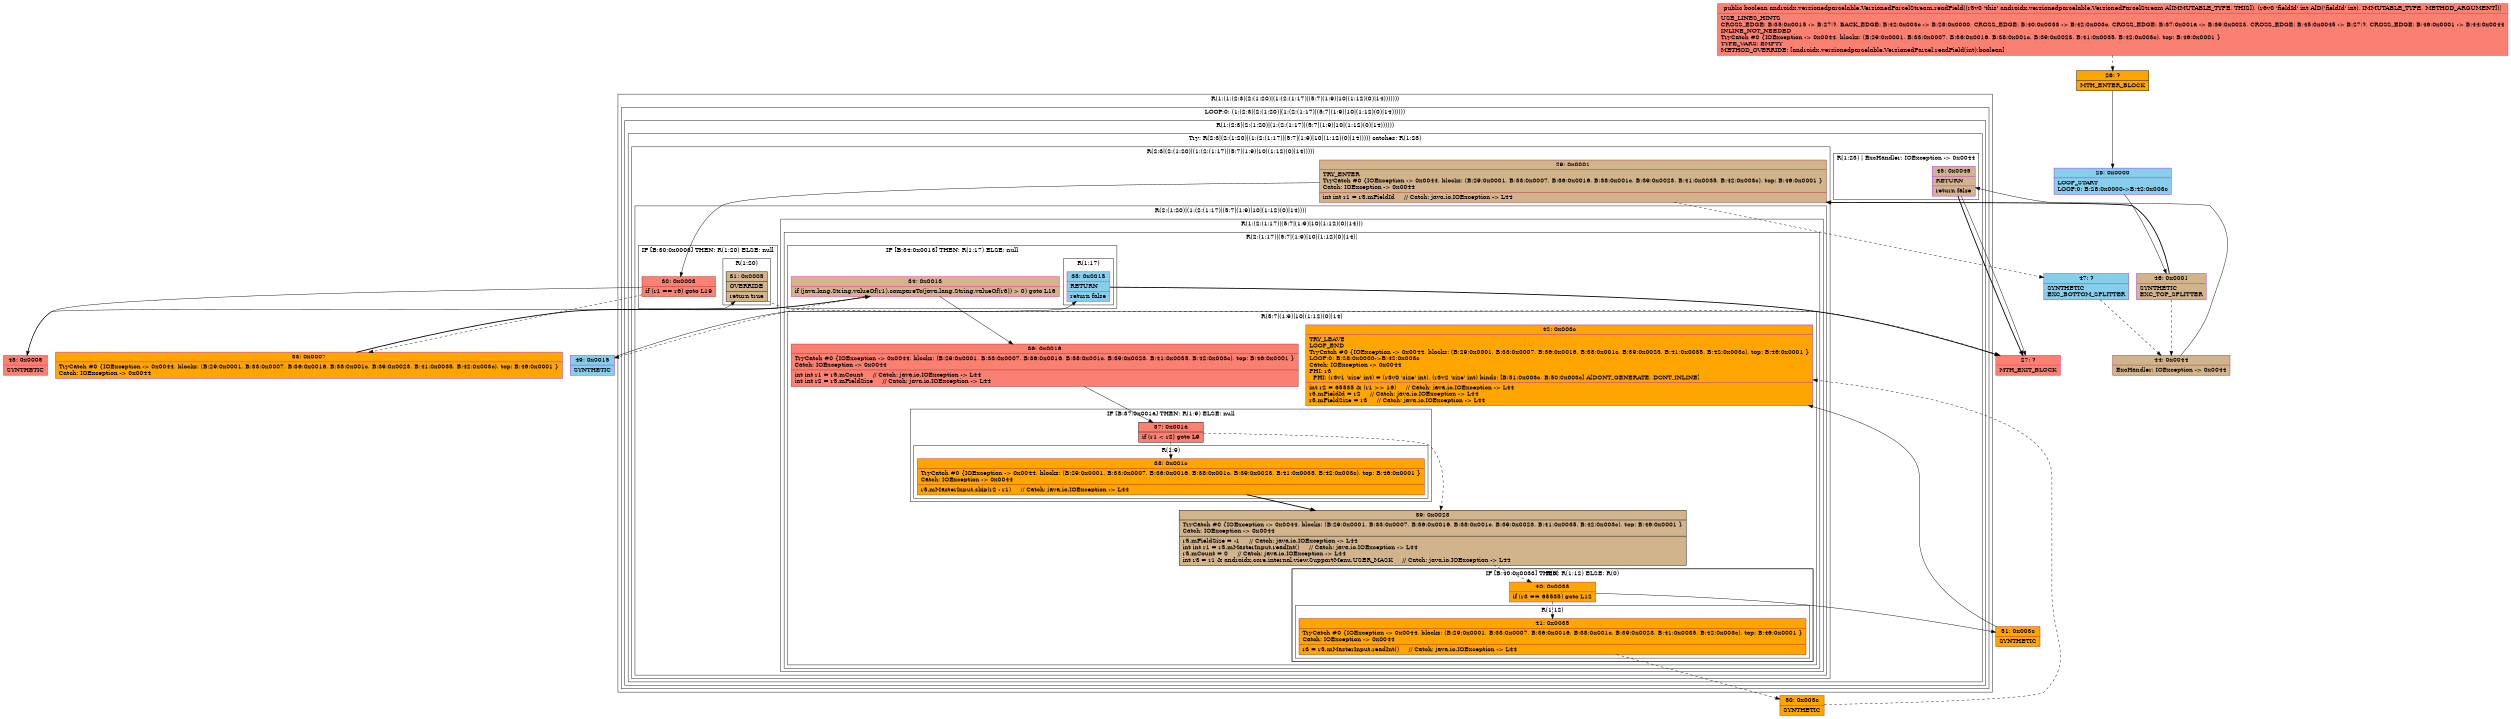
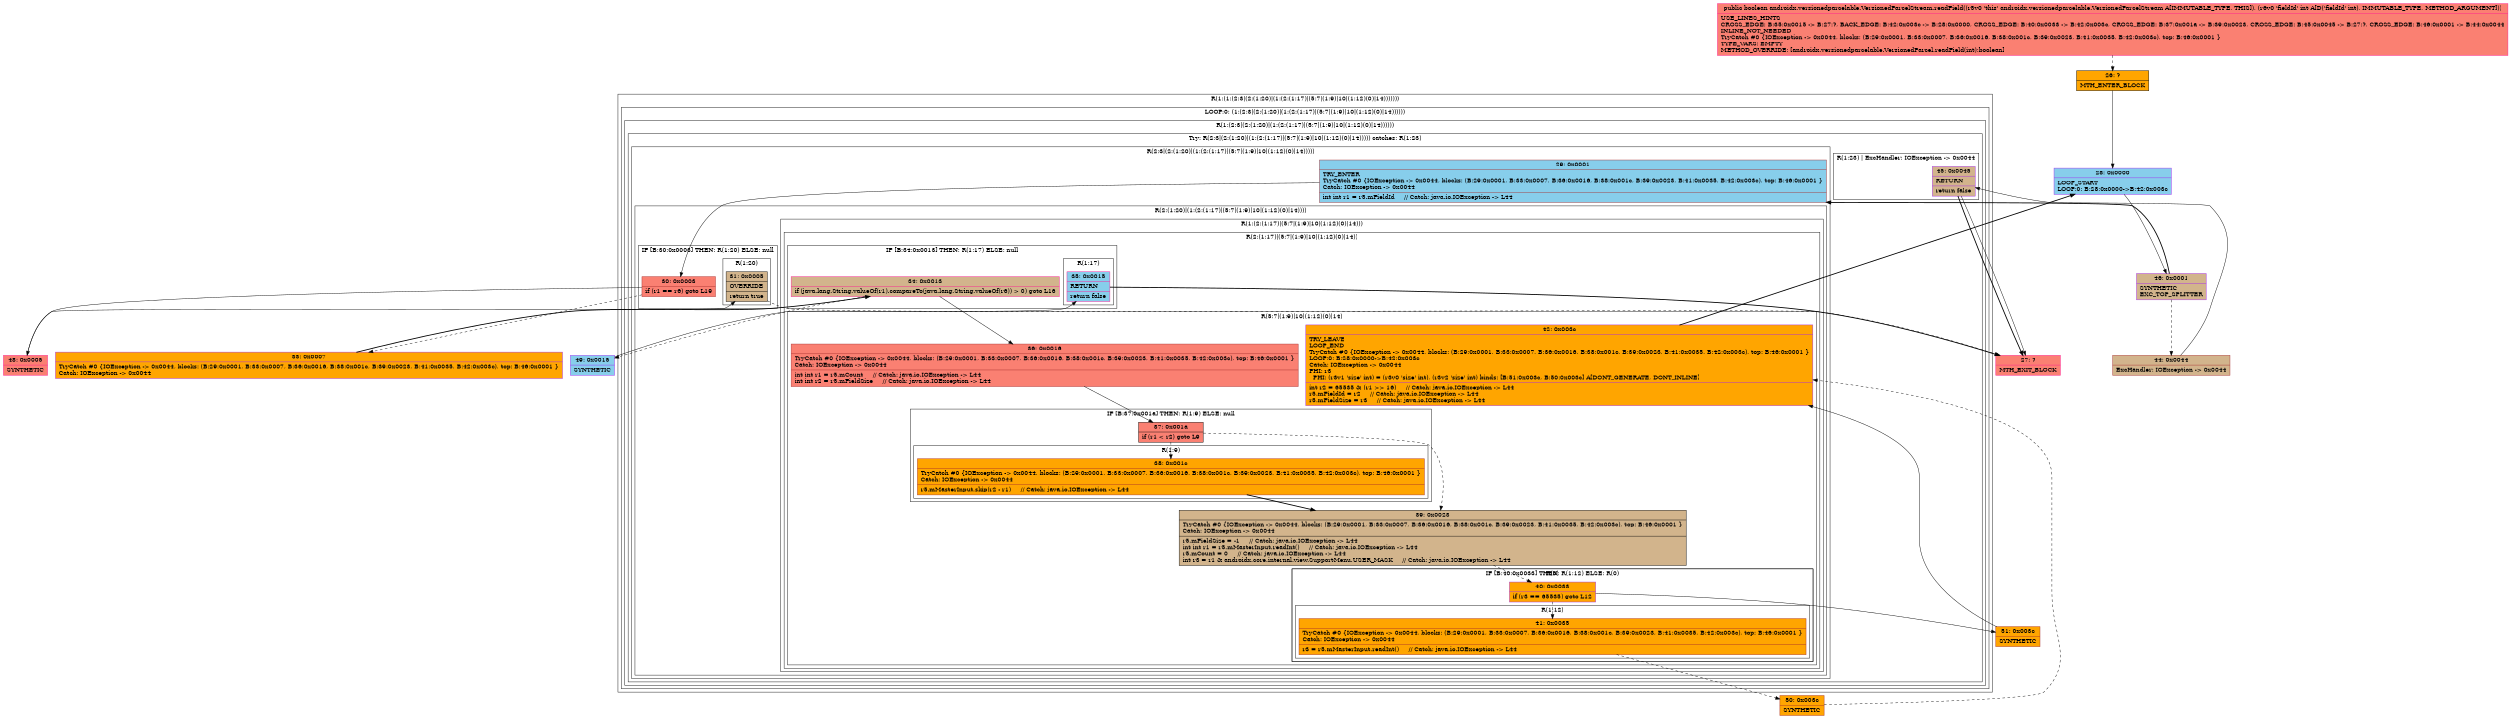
  digraph {
    node [color=brown fillcolor=orange shape=record style=filled]
    edge [style=dashed]
    n1 [color=black fillcolor=tan label="{31\:\ 0x0005|OVERRIDE\l|return true\l}"]
    n2 [fillcolor=salmon label="{30\:\ 0x0003|if (r1 == r6) goto L19\l}"]
    n3 [color=deeppink fillcolor=skyblue label="{35\:\ 0x0015|RETURN\l|return false\l}"]
    n4 [color=deeppink fillcolor=tan label="{34\:\ 0x0013|if (java.lang.String.valueOf(r1).compareTo(java.lang.String.valueOf(r6)) \> 0) goto L16\l}"]
    n5 [label="{38\:\ 0x001c|TryCatch #0 \{IOException \-\> 0x0044, blocks: (B:29:0x0001, B:33:0x0007, B:36:0x0016, B:38:0x001c, B:39:0x0023, B:41:0x0035, B:42:0x003c), top: B:46:0x0001 \}\lCatch: IOException \-\> 0x0044\l|r5.mMasterInput.skip(r2 \- r1)     \/\/ Catch: java.io.IOException \-\> L44\l}"]
    n6 [color=black fillcolor=salmon label="{37\:\ 0x001a|if (r1 \< r2) goto L9\l}"]
    n7 [label="{41\:\ 0x0035|TryCatch #0 \{IOException \-\> 0x0044, blocks: (B:29:0x0001, B:33:0x0007, B:36:0x0016, B:38:0x001c, B:39:0x0023, B:41:0x0035, B:42:0x003c), top: B:46:0x0001 \}\lCatch: IOException \-\> 0x0044\l|r3 = r5.mMasterInput.readInt()     \/\/ Catch: java.io.IOException \-\> L44\l}"]
    n8 [color=purple label="{40\:\ 0x0033|if (r3 == 65535) goto L12\l}"]
    n9 [fillcolor=salmon label="{36\:\ 0x0016|TryCatch #0 \{IOException \-\> 0x0044, blocks: (B:29:0x0001, B:33:0x0007, B:36:0x0016, B:38:0x001c, B:39:0x0023, B:41:0x0035, B:42:0x003c), top: B:46:0x0001 \}\lCatch: IOException \-\> 0x0044\l|int int r1 = r5.mCount     \/\/ Catch: java.io.IOException \-\> L44\lint int r2 = r5.mFieldSize     \/\/ Catch: java.io.IOException \-\> L44\l}"]
    n10 [color=black fillcolor=tan label="{39\:\ 0x0023|TryCatch #0 \{IOException \-\> 0x0044, blocks: (B:29:0x0001, B:33:0x0007, B:36:0x0016, B:38:0x001c, B:39:0x0023, B:41:0x0035, B:42:0x003c), top: B:46:0x0001 \}\lCatch: IOException \-\> 0x0044\l|r5.mFieldSize = \-1     \/\/ Catch: java.io.IOException \-\> L44\lint int r1 = r5.mMasterInput.readInt()     \/\/ Catch: java.io.IOException \-\> L44\lr5.mCount = 0     \/\/ Catch: java.io.IOException \-\> L44\lint r3 = r1 & androidx.core.internal.view.SupportMenu.USER_MASK     \/\/ Catch: java.io.IOException \-\> L44\l}"]
    n11 [color=purple label="{42\:\ 0x003c|TRY_LEAVE\lLOOP_END\lTryCatch #0 \{IOException \-\> 0x0044, blocks: (B:29:0x0001, B:33:0x0007, B:36:0x0016, B:38:0x001c, B:39:0x0023, B:41:0x0035, B:42:0x003c), top: B:46:0x0001 \}\lLOOP:0: B:28:0x0000\-\>B:42:0x003c\lCatch: IOException \-\> 0x0044\lPHI: r3 \l  PHI: (r3v1 'size' int) = (r3v0 'size' int), (r3v2 'size' int) binds: [B:51:0x003c, B:50:0x003c] A[DONT_GENERATE, DONT_INLINE]\l|int r2 = 65535 & (r1 \>\> 16)     \/\/ Catch: java.io.IOException \-\> L44\lr5.mFieldId = r2     \/\/ Catch: java.io.IOException \-\> L44\lr5.mFieldSize = r3     \/\/ Catch: java.io.IOException \-\> L44\l}"]
-   n12 [fillcolor=tan label="{29\:\ 0x0001|TRY_ENTER\lTryCatch #0 \{IOException \-\> 0x0044, blocks: (B:29:0x0001, B:33:0x0007, B:36:0x0016, B:38:0x001c, B:39:0x0023, B:41:0x0035, B:42:0x003c), top: B:46:0x0001 \}\lCatch: IOException \-\> 0x0044\l|int int r1 = r5.mFieldId     \/\/ Catch: java.io.IOException \-\> L44\l}"]
+   n12 [fillcolor=skyblue label="{29\:\ 0x0001|TRY_ENTER\lTryCatch #0 \{IOException \-\> 0x0044, blocks: (B:29:0x0001, B:33:0x0007, B:36:0x0016, B:38:0x001c, B:39:0x0023, B:41:0x0035, B:42:0x003c), top: B:46:0x0001 \}\lCatch: IOException \-\> 0x0044\l|int int r1 = r5.mFieldId     \/\/ Catch: java.io.IOException \-\> L44\l}"]
    n13 [color=purple fillcolor=tan label="{45\:\ 0x0045|RETURN\l|return false\l}"]
    n14 [color=deeppink fillcolor=salmon label="{27\:\ ?|MTH_EXIT_BLOCK\l}"]
    n15 [color=purple label="{33\:\ 0x0007|TryCatch #0 \{IOException \-\> 0x0044, blocks: (B:29:0x0001, B:33:0x0007, B:36:0x0016, B:38:0x001c, B:39:0x0023, B:41:0x0035, B:42:0x003c), top: B:46:0x0001 \}\lCatch: IOException \-\> 0x0044\l}"]
    n16 [color=deeppink fillcolor=salmon label="{48\:\ 0x0005|SYNTHETIC\l}"]
    n17 [color=purple fillcolor=skyblue label="{49\:\ 0x0015|SYNTHETIC\l}"]
    n18 [label="{50\:\ 0x003c|SYNTHETIC\l}"]
    n19 [label="{51\:\ 0x003c|SYNTHETIC\l}"]
    n20 [color=purple fillcolor=skyblue label="{28\:\ 0x0000|LOOP_START\lLOOP:0: B:28:0x0000\-\>B:42:0x003c\l}"]
-   n21 [color=purple fillcolor=skyblue label="{47\:\ ?|SYNTHETIC\lEXC_BOTTOM_SPLITTER\l}"]
    n22 [fillcolor=tan label="{44\:\ 0x0044|ExcHandler: IOException \-\> 0x0044\l}"]
    n23 [color=purple fillcolor=tan label="{46\:\ 0x0001|SYNTHETIC\lEXC_TOP_SPLITTER\l}"]
    n24 [color=black label="{26\:\ ?|MTH_ENTER_BLOCK\l}"]
    n25 [color=deeppink fillcolor=salmon label="{public boolean androidx.versionedparcelable.VersionedParcelStream.readField((r5v0 'this' androidx.versionedparcelable.VersionedParcelStream A[IMMUTABLE_TYPE, THIS]), (r6v0 'fieldId' int A[D('fieldId' int), IMMUTABLE_TYPE, METHOD_ARGUMENT]))  | USE_LINES_HINTS\lCROSS_EDGE: B:35:0x0015 \-\> B:27:?, BACK_EDGE: B:42:0x003c \-\> B:28:0x0000, CROSS_EDGE: B:40:0x0033 \-\> B:42:0x003c, CROSS_EDGE: B:37:0x001a \-\> B:39:0x0023, CROSS_EDGE: B:45:0x0045 \-\> B:27:?, CROSS_EDGE: B:46:0x0001 \-\> B:44:0x0044\lINLINE_NOT_NEEDED\lTryCatch #0 \{IOException \-\> 0x0044, blocks: (B:29:0x0001, B:33:0x0007, B:36:0x0016, B:38:0x001c, B:39:0x0023, B:41:0x0035, B:42:0x003c), top: B:46:0x0001 \}\lTYPE_VARS: EMPTY\lMETHOD_OVERRIDE: [androidx.versionedparcelable.VersionedParcel.readField(int):boolean]\l}"]
    subgraph cluster_1 {
      label="R(1:(1:(2:3|(2:(1:20)|(1:(2:(1:17)|(5:7|(1:9)|10|(1:12)(0)|14)))))))"
      subgraph cluster_2 {
        label="LOOP:0: (1:(2:3|(2:(1:20)|(1:(2:(1:17)|(5:7|(1:9)|10|(1:12)(0)|14))))))"
        subgraph cluster_3 {
          label="R(1:(2:3|(2:(1:20)|(1:(2:(1:17)|(5:7|(1:9)|10|(1:12)(0)|14))))))"
          subgraph cluster_4 {
            label="Try: R(2:3|(2:(1:20)|(1:(2:(1:17)|(5:7|(1:9)|10|(1:12)(0)|14))))) catches: R(1:23)"
            subgraph cluster_5 {
              label="R(2:3|(2:(1:20)|(1:(2:(1:17)|(5:7|(1:9)|10|(1:12)(0)|14)))))"
              n12
              subgraph cluster_6 {
                label="R(2:(1:20)|(1:(2:(1:17)|(5:7|(1:9)|10|(1:12)(0)|14))))"
                subgraph cluster_7 {
                  label="IF [B:30:0x0003] THEN: R(1:20) ELSE: null"
                  n2
                  subgraph cluster_8 {
                    label="R(1:20)"
                    n1
                  }
                }
                subgraph cluster_9 {
                  label="R(1:(2:(1:17)|(5:7|(1:9)|10|(1:12)(0)|14)))"
                  subgraph cluster_10 {
                    label="R(2:(1:17)|(5:7|(1:9)|10|(1:12)(0)|14))"
                    subgraph cluster_11 {
                      label="IF [B:34:0x0013] THEN: R(1:17) ELSE: null"
                      n4
                      subgraph cluster_12 {
                        label="R(1:17)"
                        n3
                      }
                    }
                    subgraph cluster_13 {
                      label="R(5:7|(1:9)|10|(1:12)(0)|14)"
                      n9
                      n10
                      n11
                      subgraph cluster_14 {
                        label="IF [B:37:0x001a] THEN: R(1:9) ELSE: null"
                        n6
                        subgraph cluster_15 {
                          label="R(1:9)"
                          n5
                        }
                      }
                      subgraph cluster_16 {
                        label="IF [B:40:0x0033] THEN: R(1:12) ELSE: R(0)"
                        n8
                        subgraph cluster_17 {
                          label="R(1:12)"
                          n7
                        }
                        subgraph cluster_18 {
                          label="R(0)"
                        }
                      }
                    }
                  }
                }
              }
            }
            subgraph cluster_19 {
              label="R(1:23) | ExcHandler: IOException \-\> 0x0044\l"
              n13
            }
          }
        }
      }
    }
    subgraph cluster_20 {
      label="R(1:23) | ExcHandler: IOException \-\> 0x0044\l"
    }
    n1 -> n14
    n2 -> n15
    n2 -> n16 [style=solid]
    n3 -> n14 [style=bold]
    n4 -> n9 [style=solid]
    n4 -> n17
    n5 -> n10 [style=bold]
    n6 -> n5
    n6 -> n10
    n7 -> n18
    n8 -> n7
    n8 -> n19 [style=solid]
    n9 -> n6 [style=solid]
    n10 -> n8
+   n11 -> n20 [style=bold]
    n12 -> n2 [style=solid]
-   n12 -> n21
    n13 -> n14 [style=bold]
    n13 -> n14 [style=solid]
    n15 -> n4 [style=bold]
    n16 -> n1 [style=solid]
    n17 -> n3 [style=solid]
    n18 -> n11
    n19 -> n11 [style=solid]
    n20 -> n23 [style=solid]
-   n21 -> n22
    n22 -> n13 [style=solid]
    n23 -> n12 [style=bold]
    n23 -> n22
    n24 -> n20 [style=solid]
    n25 -> n24
  }
